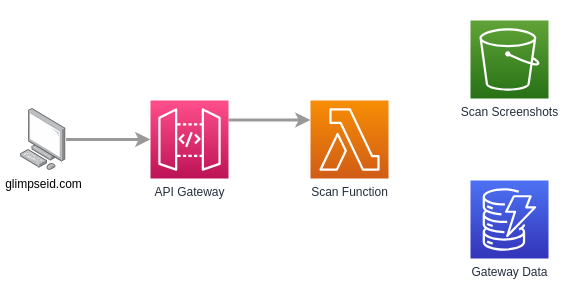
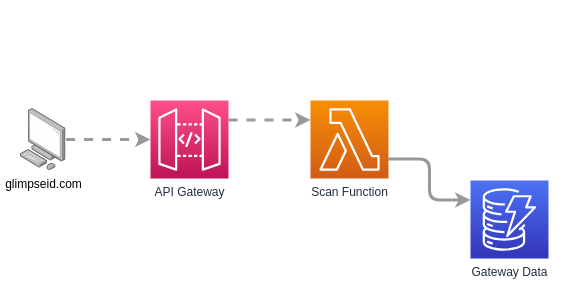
  <mxCell id="0" />
  <mxCell id="1" parent="0" />
- <mxCell id="2" style="edgeStyle=orthogonalEdgeStyle;rounded=1;orthogonalLoop=1;jettySize=auto;html=1;entryX=0;entryY=0.5;entryDx=0;entryDy=0;entryPerimeter=0;strokeColor=#999999;strokeWidth=3;" edge="1" parent="1" source="3" target="9"><mxGeometry relative="1" as="geometry" /></mxCell>
+ <mxCell id="2" style="edgeStyle=orthogonalEdgeStyle;rounded=1;orthogonalLoop=1;jettySize=auto;html=1;entryX=0;entryY=0.5;entryDx=0;entryDy=0;entryPerimeter=0;strokeColor=#999999;strokeWidth=3;dashed=1;" edge="1" parent="1" source="3" target="9"><mxGeometry relative="1" as="geometry" /></mxCell>
  <mxCell id="3" value="glimpseid.com" style="points=[];aspect=fixed;html=1;align=center;shadow=0;dashed=0;image;image=img/lib/allied_telesis/computer_and_terminals/Personal_Computer.svg;" vertex="1" parent="1"><mxGeometry x="20" y="108.1" width="45.6" height="61.8" as="geometry" /></mxCell>
- <mxCell id="4" value="Scan Screenshots" style="sketch=0;points=[[0,0,0],[0.25,0,0],[0.5,0,0],[0.75,0,0],[1,0,0],[0,1,0],[0.25,1,0],[0.5,1,0],[0.75,1,0],[1,1,0],[0,0.25,0],[0,0.5,0],[0,0.75,0],[1,0.25,0],[1,0.5,0],[1,0.75,0]];outlineConnect=0;fontColor=#232F3E;gradientColor=#60A337;gradientDirection=north;fillColor=#277116;strokeColor=#ffffff;dashed=0;verticalLabelPosition=bottom;verticalAlign=top;align=center;html=1;fontSize=12;fontStyle=0;aspect=fixed;shape=mxgraph.aws4.resourceIcon;resIcon=mxgraph.aws4.s3;" vertex="1" parent="1"><mxGeometry x="470" y="20" width="78" height="78" as="geometry" /></mxCell>
  <mxCell id="5" value="Gateway Data" style="sketch=0;points=[[0,0,0],[0.25,0,0],[0.5,0,0],[0.75,0,0],[1,0,0],[0,1,0],[0.25,1,0],[0.5,1,0],[0.75,1,0],[1,1,0],[0,0.25,0],[0,0.5,0],[0,0.75,0],[1,0.25,0],[1,0.5,0],[1,0.75,0]];outlineConnect=0;fontColor=#232F3E;gradientColor=#4D72F3;gradientDirection=north;fillColor=#3334B9;strokeColor=#ffffff;dashed=0;verticalLabelPosition=bottom;verticalAlign=top;align=center;html=1;fontSize=12;fontStyle=0;aspect=fixed;shape=mxgraph.aws4.resourceIcon;resIcon=mxgraph.aws4.dynamodb;" vertex="1" parent="1"><mxGeometry x="470" y="180" width="78" height="78" as="geometry" /></mxCell>
+ <mxCell id="6" style="edgeStyle=orthogonalEdgeStyle;rounded=1;orthogonalLoop=1;jettySize=auto;html=1;exitX=1;exitY=0.75;exitDx=0;exitDy=0;exitPerimeter=0;entryX=0;entryY=0.25;entryDx=0;entryDy=0;entryPerimeter=0;startArrow=none;startFill=0;strokeColor=#999999;strokeWidth=3;" edge="1" parent="1" source="7" target="5"><mxGeometry relative="1" as="geometry" /></mxCell>
  <mxCell id="7" value="Scan Function" style="sketch=0;points=[[0,0,0],[0.25,0,0],[0.5,0,0],[0.75,0,0],[1,0,0],[0,1,0],[0.25,1,0],[0.5,1,0],[0.75,1,0],[1,1,0],[0,0.25,0],[0,0.5,0],[0,0.75,0],[1,0.25,0],[1,0.5,0],[1,0.75,0]];outlineConnect=0;fontColor=#232F3E;gradientColor=#F78E04;gradientDirection=north;fillColor=#D05C17;strokeColor=#ffffff;dashed=0;verticalLabelPosition=bottom;verticalAlign=top;align=center;html=1;fontSize=12;fontStyle=0;aspect=fixed;shape=mxgraph.aws4.resourceIcon;resIcon=mxgraph.aws4.lambda;" vertex="1" parent="1"><mxGeometry x="310" y="100" width="78" height="78" as="geometry" /></mxCell>
- <mxCell id="8" style="edgeStyle=orthogonalEdgeStyle;rounded=1;orthogonalLoop=1;jettySize=auto;html=1;exitX=1;exitY=0.25;exitDx=0;exitDy=0;exitPerimeter=0;entryX=0;entryY=0.25;entryDx=0;entryDy=0;entryPerimeter=0;startArrow=none;startFill=0;strokeColor=#999999;strokeWidth=3;" edge="1" parent="1" source="9" target="7"><mxGeometry relative="1" as="geometry" /></mxCell>
+ <mxCell id="8" style="edgeStyle=orthogonalEdgeStyle;rounded=1;orthogonalLoop=1;jettySize=auto;html=1;exitX=1;exitY=0.25;exitDx=0;exitDy=0;exitPerimeter=0;entryX=0;entryY=0.25;entryDx=0;entryDy=0;entryPerimeter=0;startArrow=none;startFill=0;strokeColor=#999999;strokeWidth=3;dashed=1;" edge="1" parent="1" source="9" target="7"><mxGeometry relative="1" as="geometry" /></mxCell>
  <mxCell id="9" value="API Gateway" style="sketch=0;points=[[0,0,0],[0.25,0,0],[0.5,0,0],[0.75,0,0],[1,0,0],[0,1,0],[0.25,1,0],[0.5,1,0],[0.75,1,0],[1,1,0],[0,0.25,0],[0,0.5,0],[0,0.75,0],[1,0.25,0],[1,0.5,0],[1,0.75,0]];outlineConnect=0;fontColor=#232F3E;gradientColor=#FF4F8B;gradientDirection=north;fillColor=#BC1356;strokeColor=#ffffff;dashed=0;verticalLabelPosition=bottom;verticalAlign=top;align=center;html=1;fontSize=12;fontStyle=0;aspect=fixed;shape=mxgraph.aws4.resourceIcon;resIcon=mxgraph.aws4.api_gateway;" vertex="1" parent="1"><mxGeometry x="150" y="100" width="78" height="78" as="geometry" /></mxCell>
